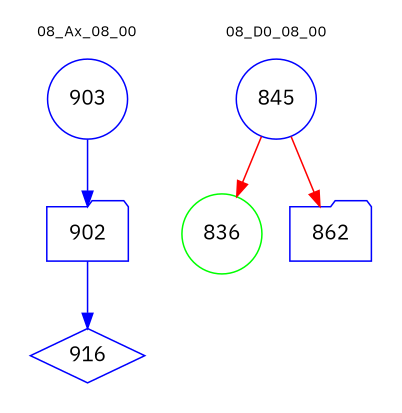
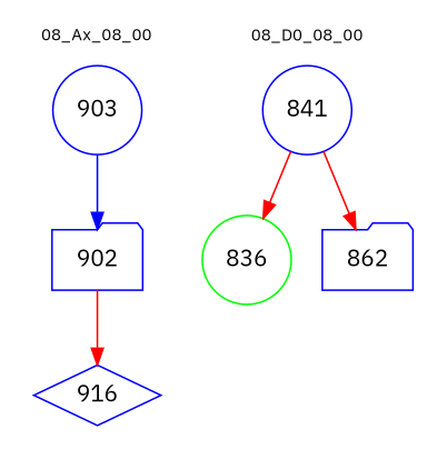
  digraph {
    fontname="IBM Plex Sans"
    node [color=blue fontname="IBM Plex Sans" shape=circle]
    edge [color=blue fontname="IBM Plex Sans"]
    n1 [label=903]
    n2 [label=902 shape=folder]
    n3 [label=916 shape=diamond]
    n4 [color=green label=836]
-   n5 [label=845]
+   n5 [label=841]
    n6 [label=862 shape=folder]
    subgraph cluster_1 {
      color=white
      fontsize=10
      label="08_Ax_08_00"
      n1
      n2
      n3
    }
    subgraph cluster_2 {
      color=white
      fontsize=10
      label="08_D0_08_00"
      n4
      n5
      n6
    }
    n1 -> n2
-   n2 -> n3
+   n2 -> n3 [color=red]
    n5 -> n4 [color=red]
    n5 -> n6 [color=red]
  }
